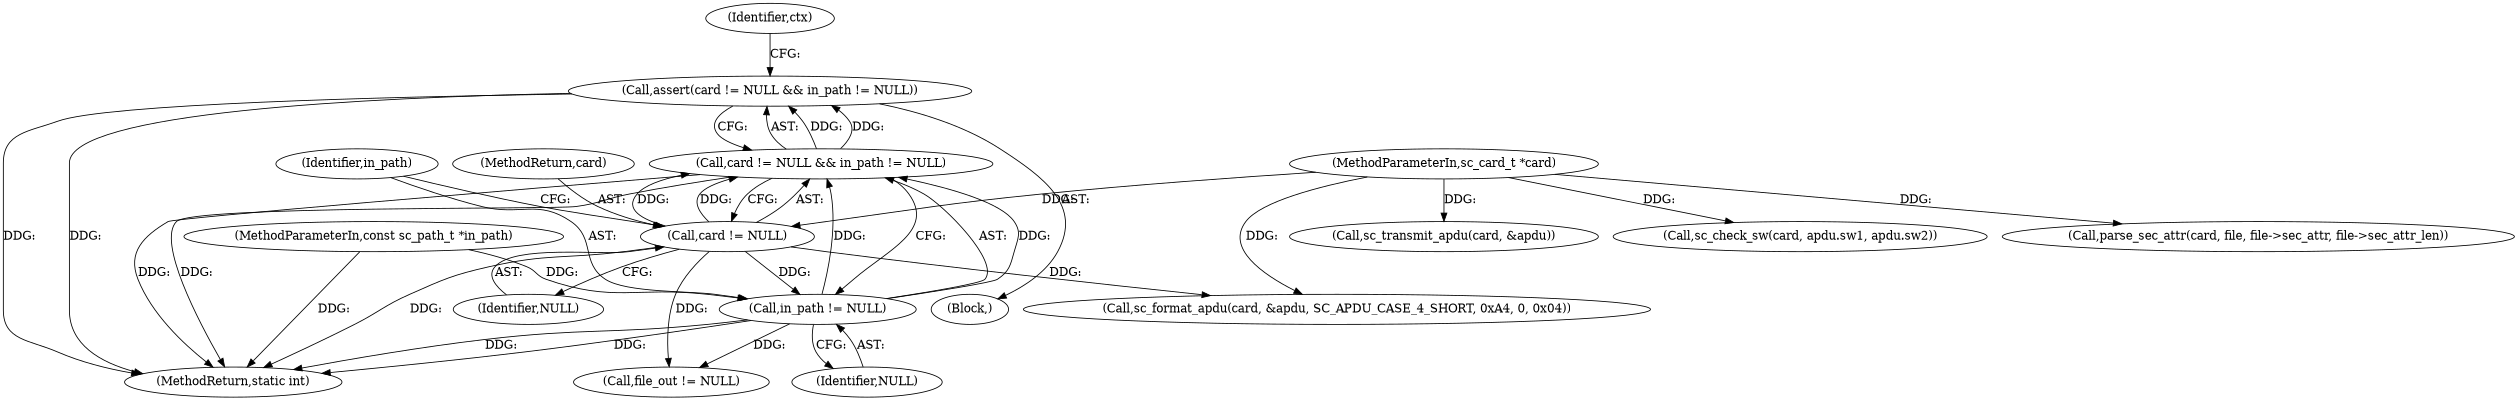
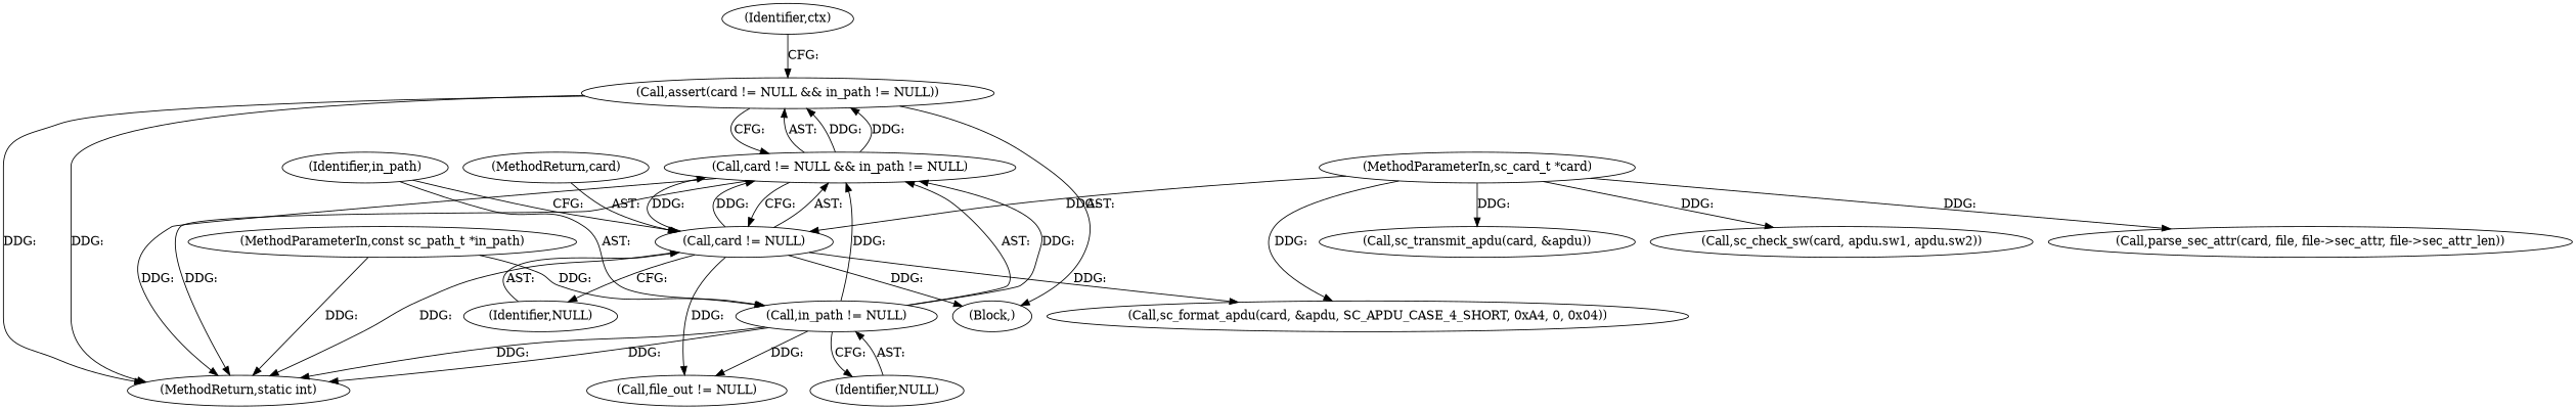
  digraph {
    n1 [label="(Call,assert(card != NULL && in_path != NULL))"]
    n2 [label="(Call,card != NULL && in_path != NULL)"]
    n3 [label="(Block,)"]
    n4 [label="(MethodReturn,static int)"]
    n5 [label="(Call,card != NULL)"]
    n6 [label="(Call,in_path != NULL)"]
    n7 [label="(Identifier,NULL)"]
    n8 [label="(Call,file_out != NULL)"]
    n9 [label="(Call,sc_format_apdu(card, &apdu, SC_APDU_CASE_4_SHORT, 0xA4, 0, 0x04))"]
    n10 [label="(Identifier,NULL)"]
    n11 [label="(MethodParameterIn,sc_card_t *card)"]
    n12 [label="(Call,sc_transmit_apdu(card, &apdu))"]
    n13 [label="(Call,sc_check_sw(card, apdu.sw1, apdu.sw2))"]
    n14 [label="(Call,parse_sec_attr(card, file, file->sec_attr, file->sec_attr_len))"]
    n15 [label="(MethodParameterIn,const sc_path_t *in_path)"]
    n16 [label="(Identifier,in_path)"]
    n17 [label="(Identifier,ctx)"]
    n18 [label="(MethodReturn,card)"]
    n1 -> n2 [label="CFG: "]
    n1 -> n3 [label="AST: "]
    n1 -> n4 [label="DDG: "]
    n1 -> n4 [label="DDG: "]
    n2 -> n1 [label="AST: "]
    n2 -> n1 [label="DDG: "]
    n2 -> n1 [label="DDG: "]
    n2 -> n4 [label="DDG: "]
    n2 -> n4 [label="DDG: "]
    n2 -> n5 [label="CFG: "]
-   n2 -> n6 [label="CFG: "]
    n5 -> n2 [label="AST: "]
    n5 -> n2 [label="DDG: "]
    n5 -> n2 [label="DDG: "]
    n5 -> n4 [label="DDG: "]
-   n5 -> n6 [label="DDG: "]
+   n5 -> n3 [label="DDG: "]
    n5 -> n7 [label="CFG: "]
    n5 -> n8 [label="DDG: "]
    n5 -> n9 [label="DDG: "]
    n6 -> n2 [label="AST: "]
    n6 -> n2 [label="DDG: "]
    n6 -> n2 [label="DDG: "]
    n6 -> n4 [label="DDG: "]
    n6 -> n4 [label="DDG: "]
    n6 -> n8 [label="DDG: "]
    n6 -> n10 [label="CFG: "]
    n7 -> n5 [label="AST: "]
    n10 -> n6 [label="AST: "]
    n11 -> n5 [label="DDG: "]
    n11 -> n9 [label="DDG: "]
    n11 -> n12 [label="DDG: "]
    n11 -> n13 [label="DDG: "]
    n11 -> n14 [label="DDG: "]
    n15 -> n4 [label="DDG: "]
    n15 -> n6 [label="DDG: "]
    n16 -> n5 [label="CFG: "]
    n16 -> n6 [label="AST: "]
    n17 -> n1 [label="CFG: "]
    n18 -> n5 [label="AST: "]
  }
